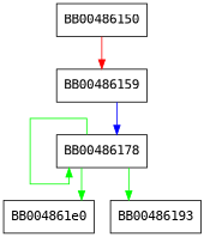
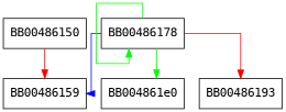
  digraph {
    fontname="DejaVu Sans Mono"
    splines=ortho
    node [fontname="DejaVu Sans Mono" shape=box]
    edge [color=red fontname="DejaVu Sans Mono"]
    BB00486150
    BB00486159
    BB00486178
    BB004861e0
    n5 [label=BB00486193]
    BB00486150 -> BB00486159
-   BB00486159 -> BB00486178 [color=blue]
+   BB00486178 -> BB00486159 [color=blue]
    BB00486178 -> BB00486178 [color=green]
    BB00486178 -> BB004861e0 [color=green]
-   BB00486178 -> n5 [color=green]
+   BB00486178 -> n5
  }
